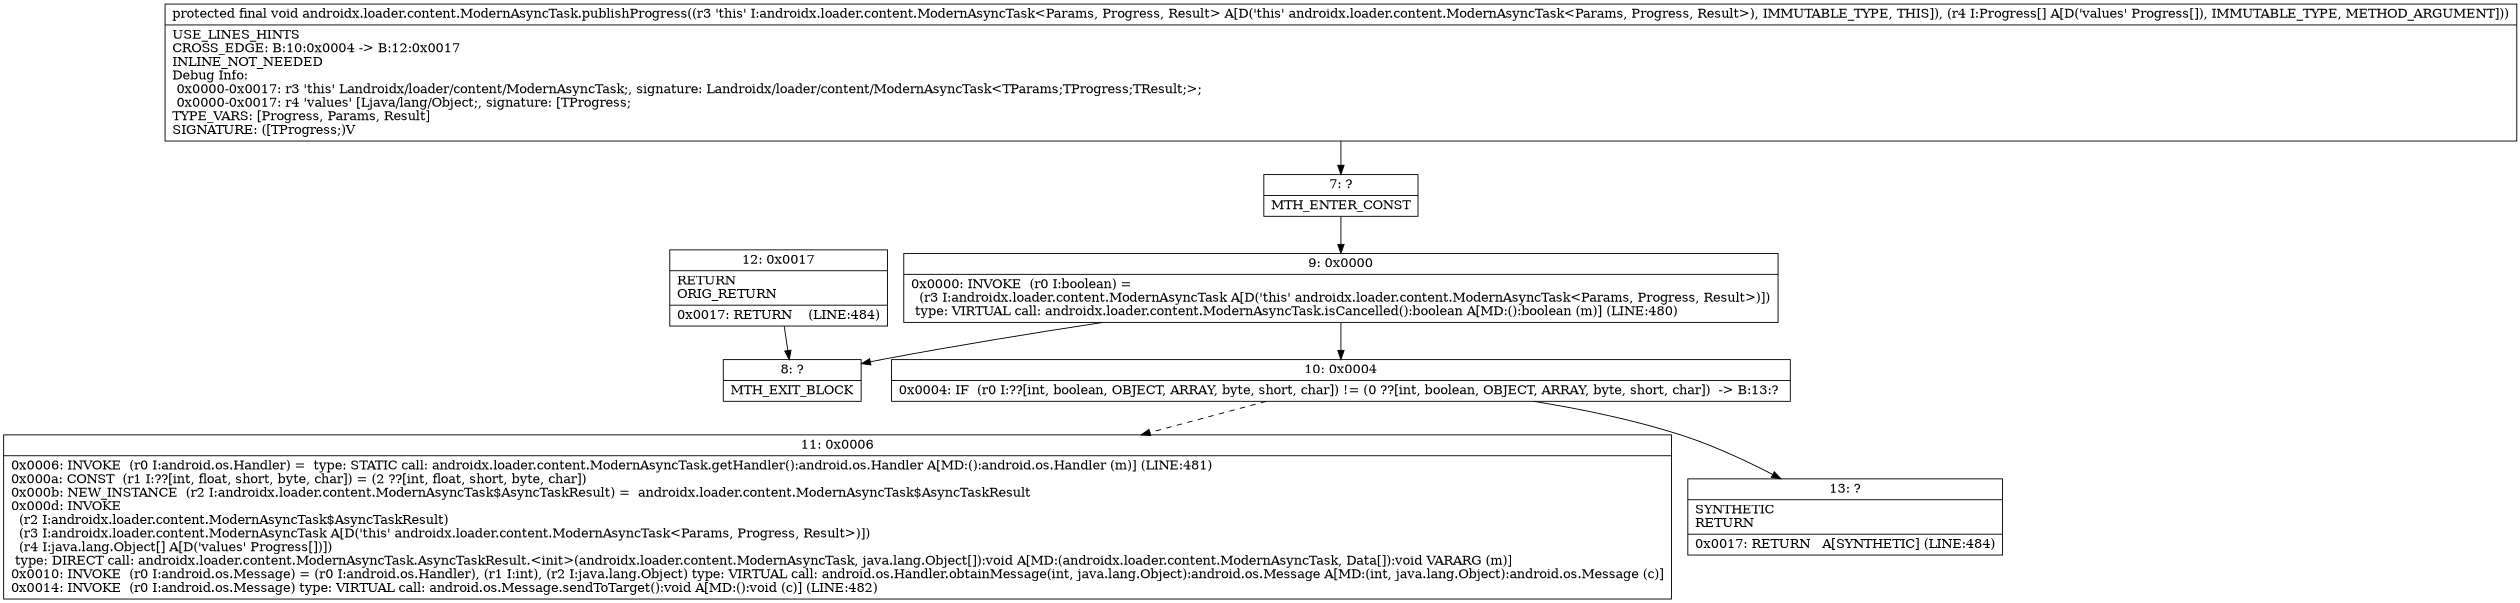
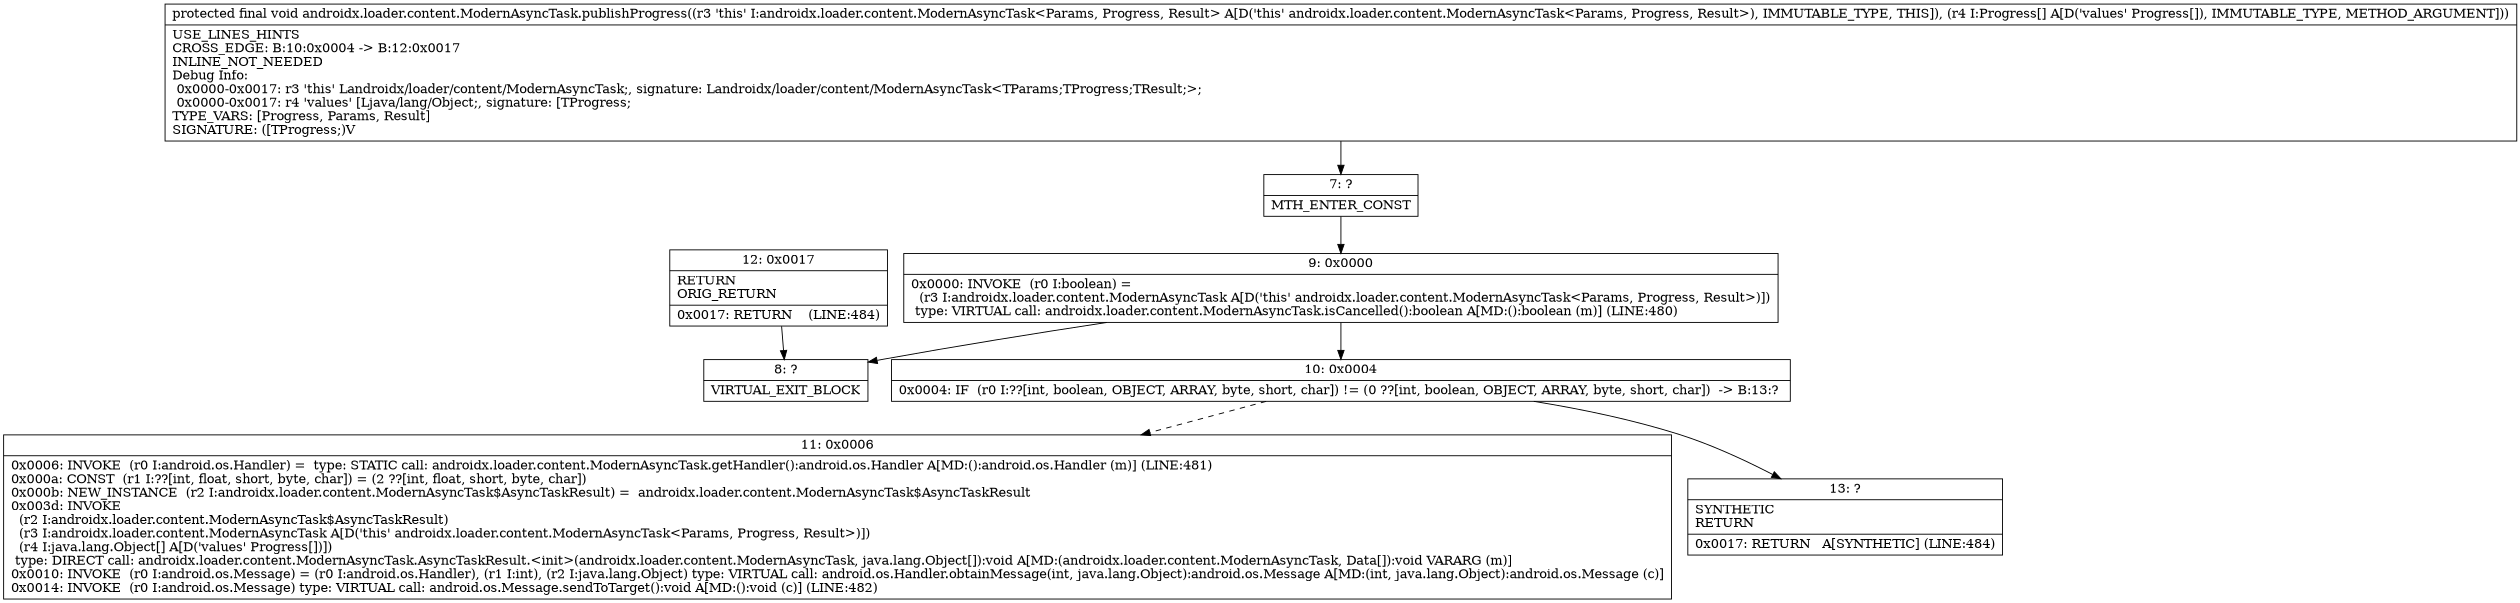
  digraph {
    node [shape=record]
    n1 [label="{7\:\ ?|MTH_ENTER_CONST\l}"]
    n2 [label="{9\:\ 0x0000|0x0000: INVOKE  (r0 I:boolean) = \l  (r3 I:androidx.loader.content.ModernAsyncTask A[D('this' androidx.loader.content.ModernAsyncTask\<Params, Progress, Result\>)])\l type: VIRTUAL call: androidx.loader.content.ModernAsyncTask.isCancelled():boolean A[MD:():boolean (m)] (LINE:480)\l}"]
    n3 [label="{10\:\ 0x0004|0x0004: IF  (r0 I:??[int, boolean, OBJECT, ARRAY, byte, short, char]) != (0 ??[int, boolean, OBJECT, ARRAY, byte, short, char])  \-\> B:13:? \l}"]
-   n4 [label="{8\:\ ?|MTH_EXIT_BLOCK\l}"]
-   n5 [label="{11\:\ 0x0006|0x0006: INVOKE  (r0 I:android.os.Handler) =  type: STATIC call: androidx.loader.content.ModernAsyncTask.getHandler():android.os.Handler A[MD:():android.os.Handler (m)] (LINE:481)\l0x000a: CONST  (r1 I:??[int, float, short, byte, char]) = (2 ??[int, float, short, byte, char]) \l0x000b: NEW_INSTANCE  (r2 I:androidx.loader.content.ModernAsyncTask$AsyncTaskResult) =  androidx.loader.content.ModernAsyncTask$AsyncTaskResult \l0x000d: INVOKE  \l  (r2 I:androidx.loader.content.ModernAsyncTask$AsyncTaskResult)\l  (r3 I:androidx.loader.content.ModernAsyncTask A[D('this' androidx.loader.content.ModernAsyncTask\<Params, Progress, Result\>)])\l  (r4 I:java.lang.Object[] A[D('values' Progress[])])\l type: DIRECT call: androidx.loader.content.ModernAsyncTask.AsyncTaskResult.\<init\>(androidx.loader.content.ModernAsyncTask, java.lang.Object[]):void A[MD:(androidx.loader.content.ModernAsyncTask, Data[]):void VARARG (m)]\l0x0010: INVOKE  (r0 I:android.os.Message) = (r0 I:android.os.Handler), (r1 I:int), (r2 I:java.lang.Object) type: VIRTUAL call: android.os.Handler.obtainMessage(int, java.lang.Object):android.os.Message A[MD:(int, java.lang.Object):android.os.Message (c)]\l0x0014: INVOKE  (r0 I:android.os.Message) type: VIRTUAL call: android.os.Message.sendToTarget():void A[MD:():void (c)] (LINE:482)\l}"]
+   n4 [label="{8\:\ ?|VIRTUAL_EXIT_BLOCK\l}"]
+   n5 [label="{11\:\ 0x0006|0x0006: INVOKE  (r0 I:android.os.Handler) =  type: STATIC call: androidx.loader.content.ModernAsyncTask.getHandler():android.os.Handler A[MD:():android.os.Handler (m)] (LINE:481)\l0x000a: CONST  (r1 I:??[int, float, short, byte, char]) = (2 ??[int, float, short, byte, char]) \l0x000b: NEW_INSTANCE  (r2 I:androidx.loader.content.ModernAsyncTask$AsyncTaskResult) =  androidx.loader.content.ModernAsyncTask$AsyncTaskResult \l0x003d: INVOKE  \l  (r2 I:androidx.loader.content.ModernAsyncTask$AsyncTaskResult)\l  (r3 I:androidx.loader.content.ModernAsyncTask A[D('this' androidx.loader.content.ModernAsyncTask\<Params, Progress, Result\>)])\l  (r4 I:java.lang.Object[] A[D('values' Progress[])])\l type: DIRECT call: androidx.loader.content.ModernAsyncTask.AsyncTaskResult.\<init\>(androidx.loader.content.ModernAsyncTask, java.lang.Object[]):void A[MD:(androidx.loader.content.ModernAsyncTask, Data[]):void VARARG (m)]\l0x0010: INVOKE  (r0 I:android.os.Message) = (r0 I:android.os.Handler), (r1 I:int), (r2 I:java.lang.Object) type: VIRTUAL call: android.os.Handler.obtainMessage(int, java.lang.Object):android.os.Message A[MD:(int, java.lang.Object):android.os.Message (c)]\l0x0014: INVOKE  (r0 I:android.os.Message) type: VIRTUAL call: android.os.Message.sendToTarget():void A[MD:():void (c)] (LINE:482)\l}"]
    n6 [label="{13\:\ ?|SYNTHETIC\lRETURN\l|0x0017: RETURN   A[SYNTHETIC] (LINE:484)\l}"]
    n7 [label="{12\:\ 0x0017|RETURN\lORIG_RETURN\l|0x0017: RETURN    (LINE:484)\l}"]
    n8 [label="{protected final void androidx.loader.content.ModernAsyncTask.publishProgress((r3 'this' I:androidx.loader.content.ModernAsyncTask\<Params, Progress, Result\> A[D('this' androidx.loader.content.ModernAsyncTask\<Params, Progress, Result\>), IMMUTABLE_TYPE, THIS]), (r4 I:Progress[] A[D('values' Progress[]), IMMUTABLE_TYPE, METHOD_ARGUMENT]))  | USE_LINES_HINTS\lCROSS_EDGE: B:10:0x0004 \-\> B:12:0x0017\lINLINE_NOT_NEEDED\lDebug Info:\l  0x0000\-0x0017: r3 'this' Landroidx\/loader\/content\/ModernAsyncTask;, signature: Landroidx\/loader\/content\/ModernAsyncTask\<TParams;TProgress;TResult;\>;\l  0x0000\-0x0017: r4 'values' [Ljava\/lang\/Object;, signature: [TProgress;\lTYPE_VARS: [Progress, Params, Result]\lSIGNATURE: ([TProgress;)V\l}"]
    n1 -> n2
    n2 -> n3
    n2 -> n4
    n3 -> n5 [style=dashed]
    n3 -> n6
    n7 -> n4
    n8 -> n1
  }
